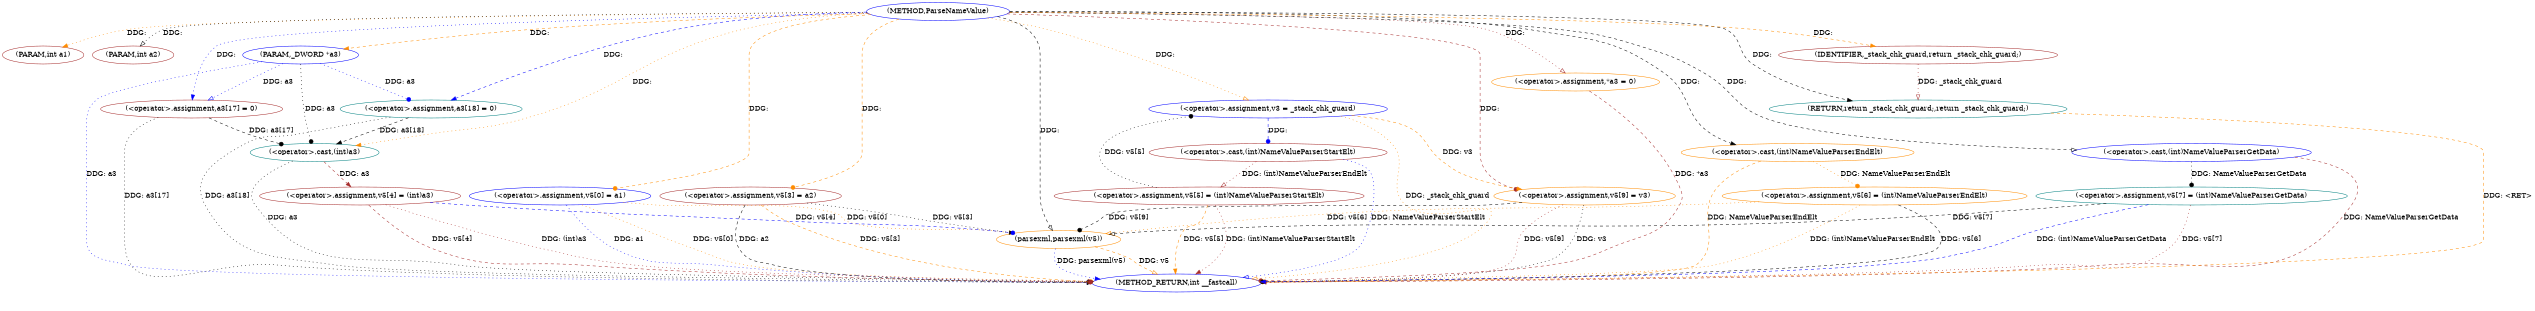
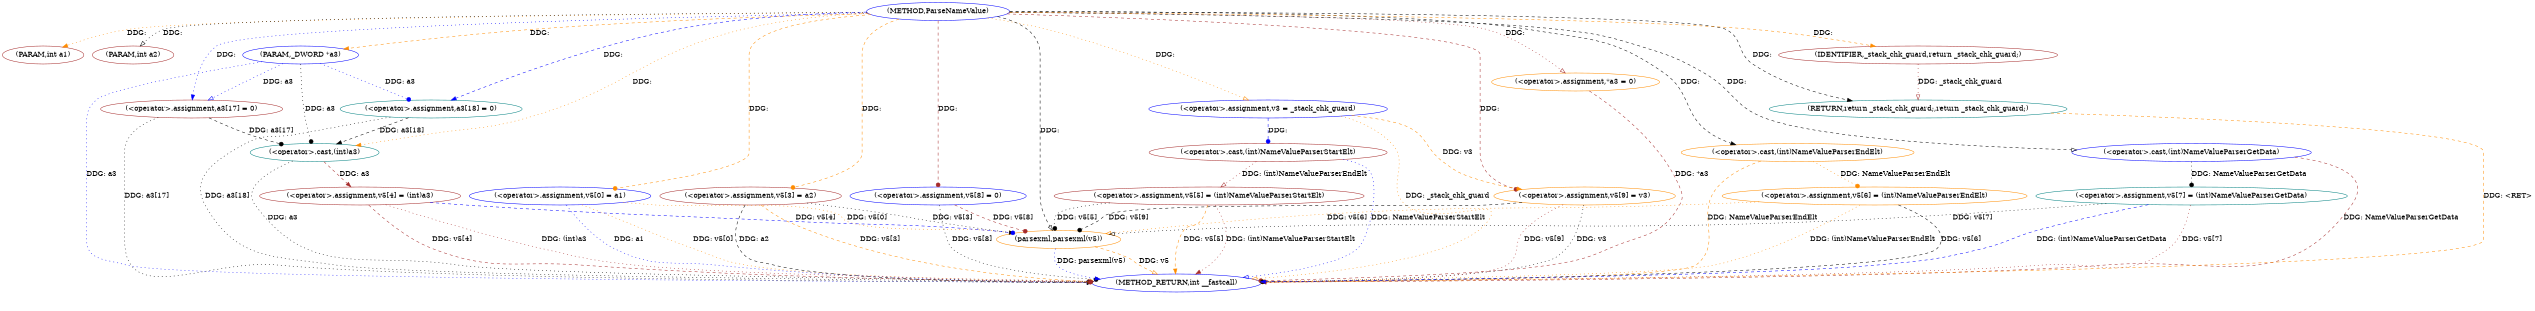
  digraph {
    node [color=brown]
    edge [arrowhead=normal color=black style=dotted]
    n1 [color=blue label="(METHOD,ParseNameValue)"]
    n2 [label="(PARAM,int a1)"]
    n3 [label="(PARAM,int a2)"]
    n4 [color=blue label="(PARAM,_DWORD *a3)"]
    n5 [label="(<operator>.assignment,a3[17] = 0)"]
    n6 [color=teal label="(<operator>.assignment,a3[18] = 0)"]
    n7 [color=blue label="(<operator>.assignment,v5[0] = a1)"]
    n8 [label="(<operator>.assignment,v5[3] = a2)"]
    n9 [color=blue label="(<operator>.assignment,v3 = _stack_chk_guard)"]
    n10 [color=teal label="(<operator>.cast,(int)a3)"]
    n11 [color=darkorange label="(<operator>.assignment,*a3 = 0)"]
    n12 [color=darkorange label="(<operator>.assignment,v5[9] = v3)"]
+   n13 [color=blue label="(<operator>.assignment,v5[8] = 0)"]
    n14 [color=darkorange label="(<operator>.cast,(int)NameValueParserEndElt)"]
    n15 [color=blue label="(<operator>.cast,(int)NameValueParserGetData)"]
    n16 [color=darkorange label="(parsexml,parsexml(v5))"]
    n17 [color=teal label="(RETURN,return _stack_chk_guard;,return _stack_chk_guard;)"]
    n18 [label="(IDENTIFIER,_stack_chk_guard,return _stack_chk_guard;)"]
    n19 [color=blue label="(METHOD_RETURN,int __fastcall)"]
    n20 [label="(<operator>.cast,(int)NameValueParserStartElt)"]
    n21 [label="(<operator>.assignment,v5[4] = (int)a3)"]
    n22 [label="(<operator>.assignment,v5[5] = (int)NameValueParserStartElt)"]
    n23 [color=darkorange label="(<operator>.assignment,v5[6] = (int)NameValueParserEndElt)"]
    n24 [color=teal label="(<operator>.assignment,v5[7] = (int)NameValueParserGetData)"]
    n1 -> n2 [color=darkorange label="DDG: "]
    n1 -> n3 [arrowhead=onormal label="DDG: "]
    n1 -> n4 [color=darkorange label="DDG: " style=dashed]
    n1 -> n5 [color=blue label="DDG: "]
    n1 -> n6 [color=blue label="DDG: " style=dashed]
    n1 -> n7 [arrowhead=dot color=darkorange label="DDG: " style=dashed]
    n1 -> n8 [arrowhead=dot color=darkorange label="DDG: " style=dashed]
    n1 -> n9 [arrowhead=onormal color=darkorange label="DDG: "]
    n1 -> n10 [color=darkorange label="DDG: "]
    n1 -> n11 [arrowhead=onormal color=brown label="DDG: "]
    n1 -> n12 [arrowhead=dot color=brown label="DDG: " style=dashed]
+   n1 -> n13 [arrowhead=dot color=brown label="DDG: " style=dashed]
    n1 -> n14 [label="DDG: " style=dashed]
    n1 -> n15 [arrowhead=onormal label="DDG: " style=dashed]
    n1 -> n16 [arrowhead=onormal label="DDG: " style=dashed]
    n1 -> n17 [label="DDG: " style=dashed]
    n1 -> n18 [color=darkorange label="DDG: " style=dashed]
    n4 -> n5 [arrowhead=onormal color=blue label="DDG: a3"]
    n4 -> n6 [arrowhead=dot color=blue label="DDG: a3"]
    n4 -> n10 [arrowhead=dot label="DDG: a3"]
    n4 -> n19 [color=blue label="DDG: a3"]
    n5 -> n10 [arrowhead=dot label="DDG: a3[17]" style=dashed]
    n5 -> n19 [label="DDG: a3[17]"]
    n6 -> n10 [label="DDG: a3[18]" style=dashed]
    n6 -> n19 [arrowhead=onormal label="DDG: a3[18]"]
    n7 -> n16 [color=darkorange label="DDG: v5[0]"]
    n7 -> n19 [arrowhead=dot color=darkorange label="DDG: v5[0]"]
    n7 -> n19 [arrowhead=onormal color=blue label="DDG: a1"]
    n8 -> n16 [label="DDG: v5[3]"]
    n8 -> n19 [label="DDG: a2" style=dashed]
    n8 -> n19 [arrowhead=onormal color=darkorange label="DDG: v5[3]" style=dashed]
    n9 -> n12 [color=darkorange label="DDG: v3" style=dashed]
    n9 -> n19 [arrowhead=onormal color=darkorange label="DDG: _stack_chk_guard"]
    n9 -> n20 [arrowhead=dot color=blue label="DDG: " style=dashed]
    n10 -> n19 [label="DDG: a3"]
    n10 -> n21 [color=brown label="DDG: a3" style=dashed]
    n11 -> n19 [arrowhead=dot color=brown label="DDG: *a3" style=dashed]
    n12 -> n16 [arrowhead=dot label="DDG: v5[9]" style=dashed]
    n12 -> n19 [arrowhead=onormal label="DDG: v3"]
    n12 -> n19 [arrowhead=onormal color=brown label="DDG: v5[9]"]
+   n13 -> n16 [arrowhead=dot color=brown label="DDG: v5[8]" style=dashed]
+   n13 -> n19 [arrowhead=dot label="DDG: v5[8]"]
    n14 -> n19 [color=darkorange label="DDG: NameValueParserEndElt" style=dashed]
    n14 -> n23 [arrowhead=dot color=darkorange label="DDG: NameValueParserEndElt"]
    n15 -> n19 [color=brown label="DDG: NameValueParserGetData" style=dashed]
    n15 -> n24 [arrowhead=dot label="DDG: NameValueParserGetData"]
    n16 -> n19 [arrowhead=onormal color=darkorange label="DDG: v5" style=dashed]
    n16 -> n19 [color=blue label="DDG: parsexml(v5)"]
    n17 -> n19 [arrowhead=dot color=darkorange label="DDG: <RET>" style=dashed]
    n18 -> n17 [arrowhead=onormal color=brown label="DDG: _stack_chk_guard"]
    n20 -> n19 [arrowhead=onormal color=blue label="DDG: NameValueParserStartElt"]
    n20 -> n22 [arrowhead=onormal color=brown label="DDG: (int)NameValueParserEndElt"]
    n21 -> n16 [arrowhead=dot color=blue label="DDG: v5[4]" style=dashed]
    n21 -> n19 [arrowhead=onormal color=brown label="DDG: (int)a3"]
    n21 -> n19 [arrowhead=dot color=brown label="DDG: v5[4]" style=dashed]
-   n22 -> n9 [arrowhead=dot label="DDG: v5[5]"]
+   n22 -> n16 [arrowhead=dot label="DDG: v5[5]"]
    n22 -> n19 [color=darkorange label="DDG: v5[5]" style=dashed]
    n22 -> n19 [color=brown label="DDG: (int)NameValueParserStartElt"]
    n23 -> n16 [arrowhead=onormal color=darkorange label="DDG: v5[6]"]
    n23 -> n19 [color=darkorange label="DDG: (int)NameValueParserEndElt"]
    n23 -> n19 [arrowhead=dot label="DDG: v5[6]" style=dashed]
-   n24 -> n16 [arrowhead=onormal label="DDG: v5[7]" style=dashed]
+   n24 -> n16 [arrowhead=onormal label="DDG: v5[7]"]
    n24 -> n19 [color=brown label="DDG: v5[7]"]
    n24 -> n19 [color=blue label="DDG: (int)NameValueParserGetData" style=dashed]
  }
